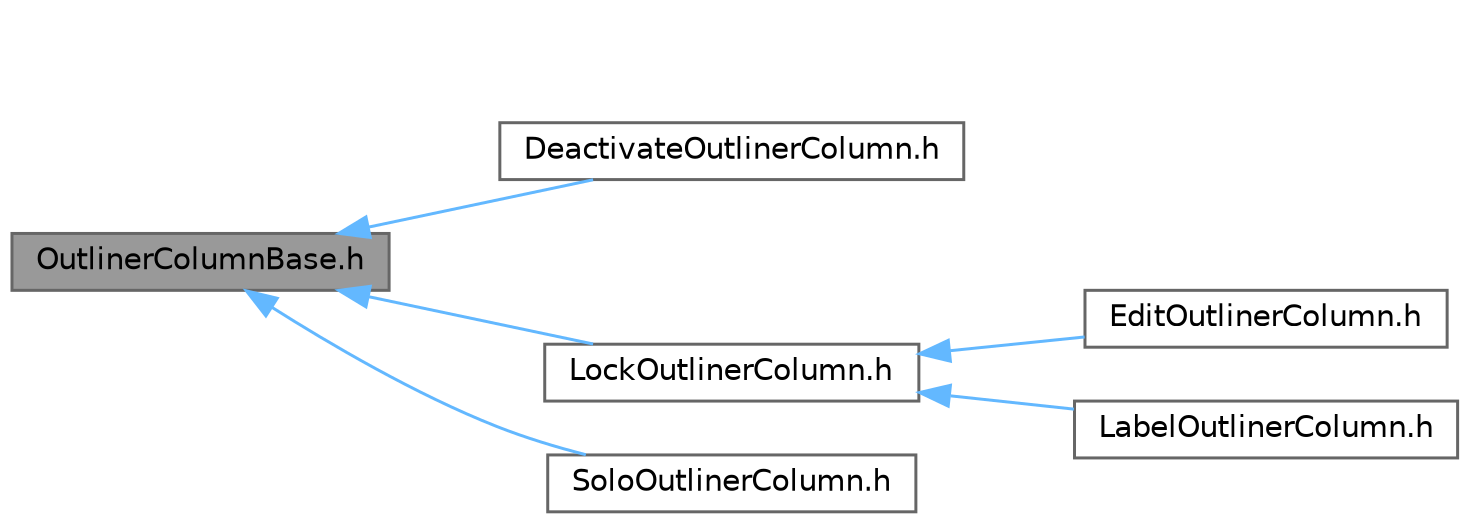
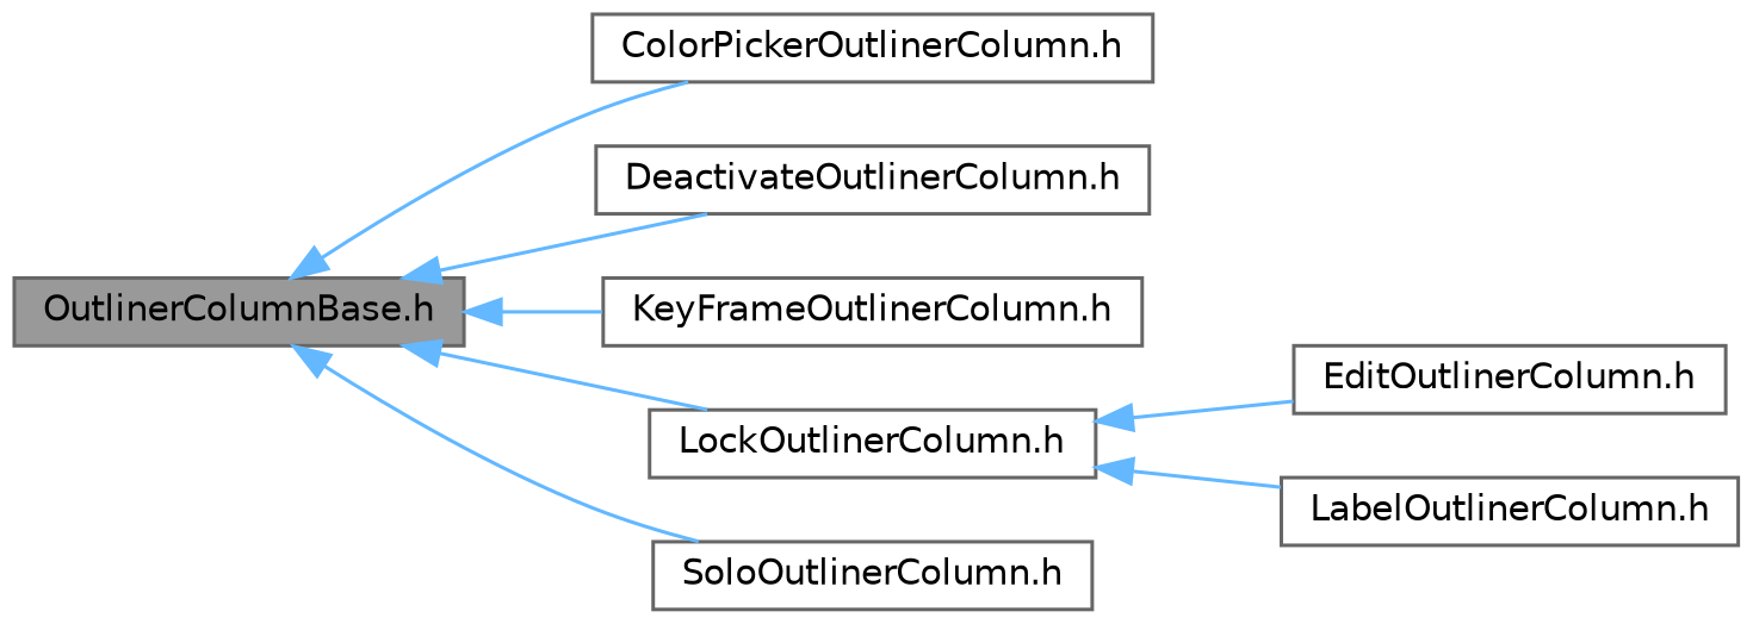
  digraph {
    rankdir=LR
    node [color=grey40 fillcolor=white fontname=Helvetica fontsize=10 shape=box style=filled]
    edge [color=steelblue1 dir=back fontname=Helvetica fontsize=10 labelfontname=Helvetica labelfontsize=10 style=solid]
    n1 [color=gray40 fillcolor=grey60 fontcolor=black height=0.2 label="OutlinerColumnBase.h" width=0.4]
+   n2 [height=0.2 label="ColorPickerOutlinerColumn.h" width=0.4]
    n3 [height=0.2 label="DeactivateOutlinerColumn.h" width=0.4]
+   n4 [height=0.2 label="KeyFrameOutlinerColumn.h" width=0.4]
    n5 [height=0.2 label="LockOutlinerColumn.h" width=0.4]
    n6 [height=0.2 label="SoloOutlinerColumn.h" width=0.4]
    n7 [height=0.2 label="EditOutlinerColumn.h" width=0.4]
    n8 [height=0.2 label="LabelOutlinerColumn.h" width=0.4]
+   n1 -> n2
    n1 -> n3
+   n1 -> n4
    n1 -> n5
    n1 -> n6
    n5 -> n7
    n5 -> n8
  }
